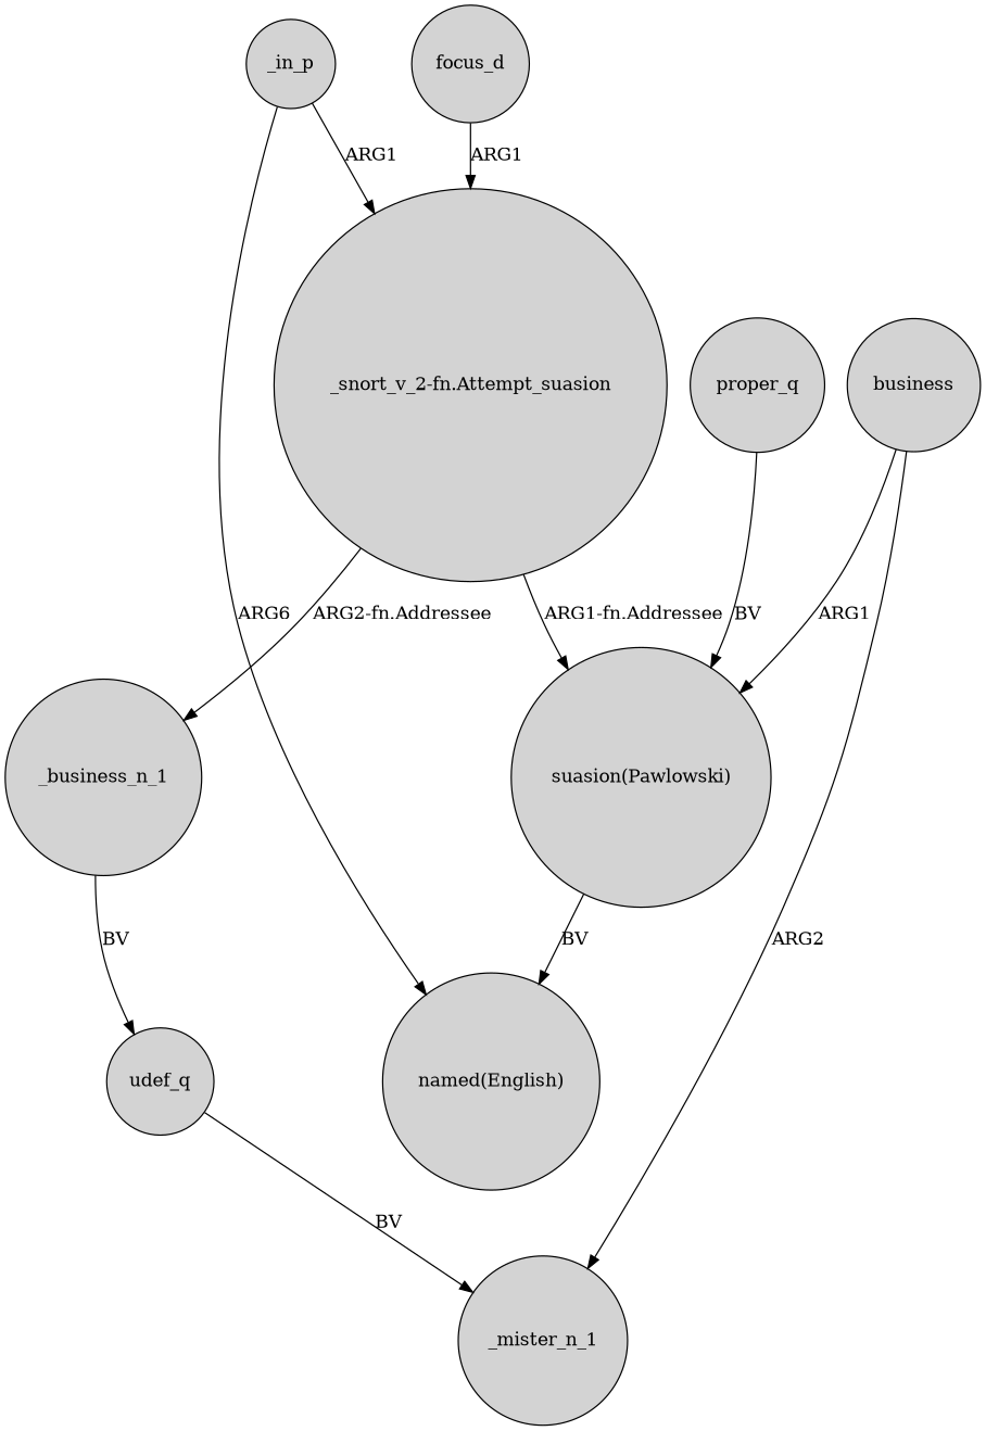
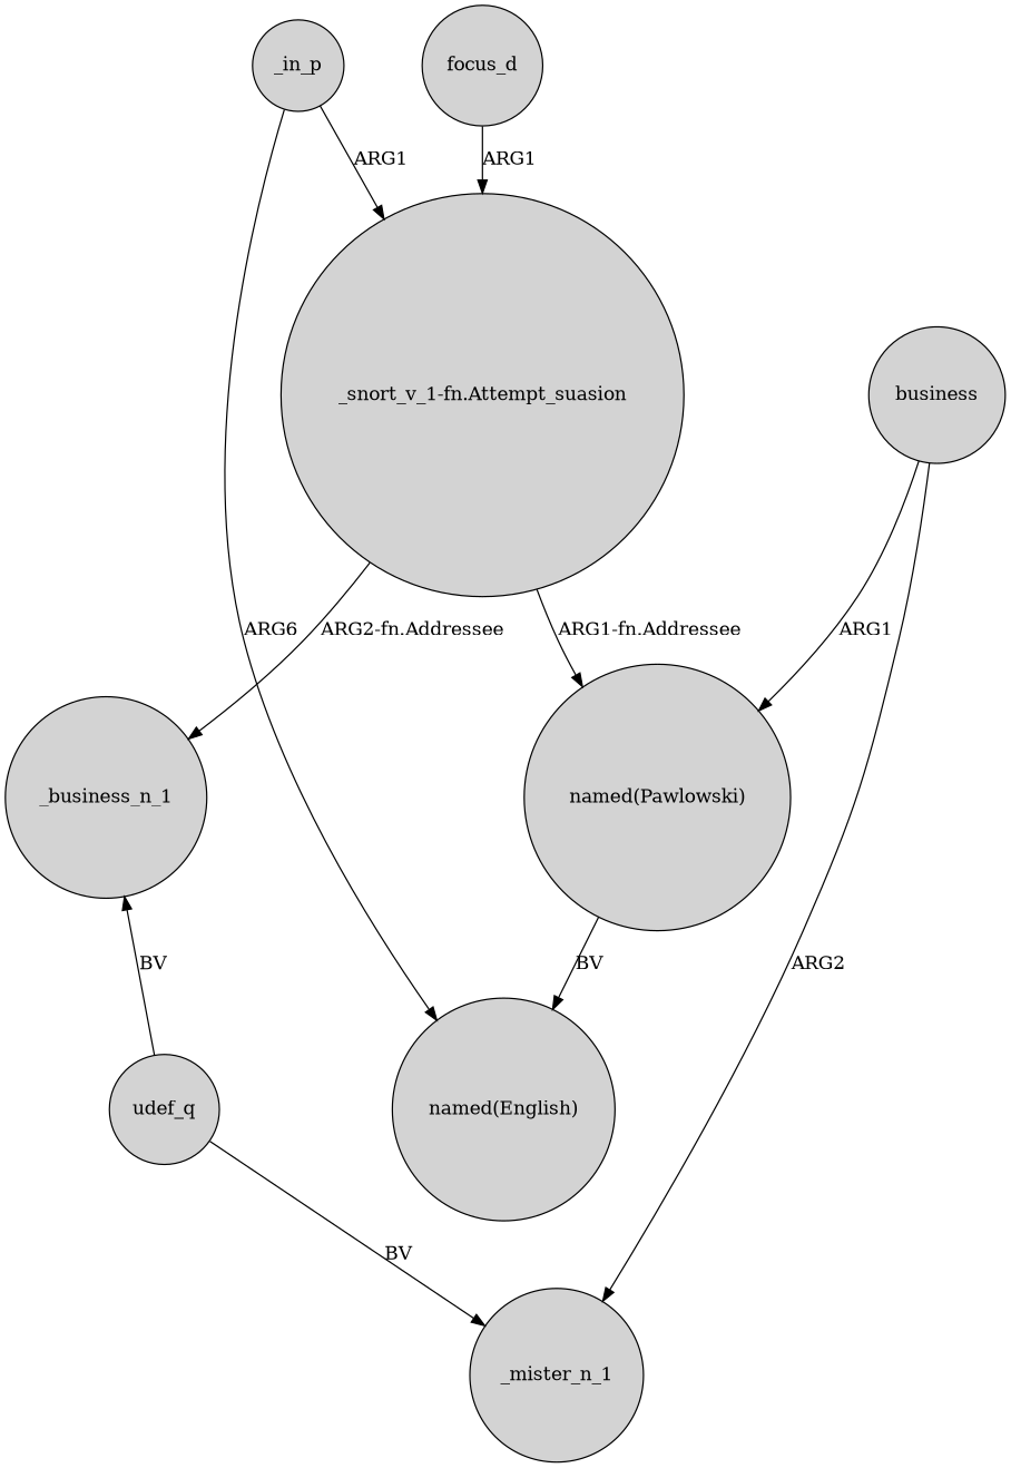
  digraph {
    node [shape=circle style=filled]
-   "_snort_v_1-fn.Attempt_suasion" [label="_snort_v_2-fn.Attempt_suasion"]
-   "named(Pawlowski)" [label="suasion(Pawlowski)"]
+   "_snort_v_1-fn.Attempt_suasion"
+   "named(Pawlowski)"
    _business_n_1
    "named(English)"
    n5 [label=business]
    _mister_n_1
    _in_p
    udef_q
    focus_d
-   proper_q
    "_snort_v_1-fn.Attempt_suasion" -> "named(Pawlowski)" [label="ARG1-fn.Addressee"]
    "_snort_v_1-fn.Attempt_suasion" -> _business_n_1 [label="ARG2-fn.Addressee"]
    "named(Pawlowski)" -> "named(English)" [label=BV]
    n5 -> "named(Pawlowski)" [label=ARG1]
    n5 -> _mister_n_1 [label=ARG2]
    _in_p -> "_snort_v_1-fn.Attempt_suasion" [label=ARG1]
    _in_p -> "named(English)" [label=ARG6]
-   _business_n_1 -> udef_q [label=BV]
+   udef_q -> _business_n_1 [label=BV]
    udef_q -> _mister_n_1 [label=BV]
    focus_d -> "_snort_v_1-fn.Attempt_suasion" [label=ARG1]
-   proper_q -> "named(Pawlowski)" [label=BV]
  }
